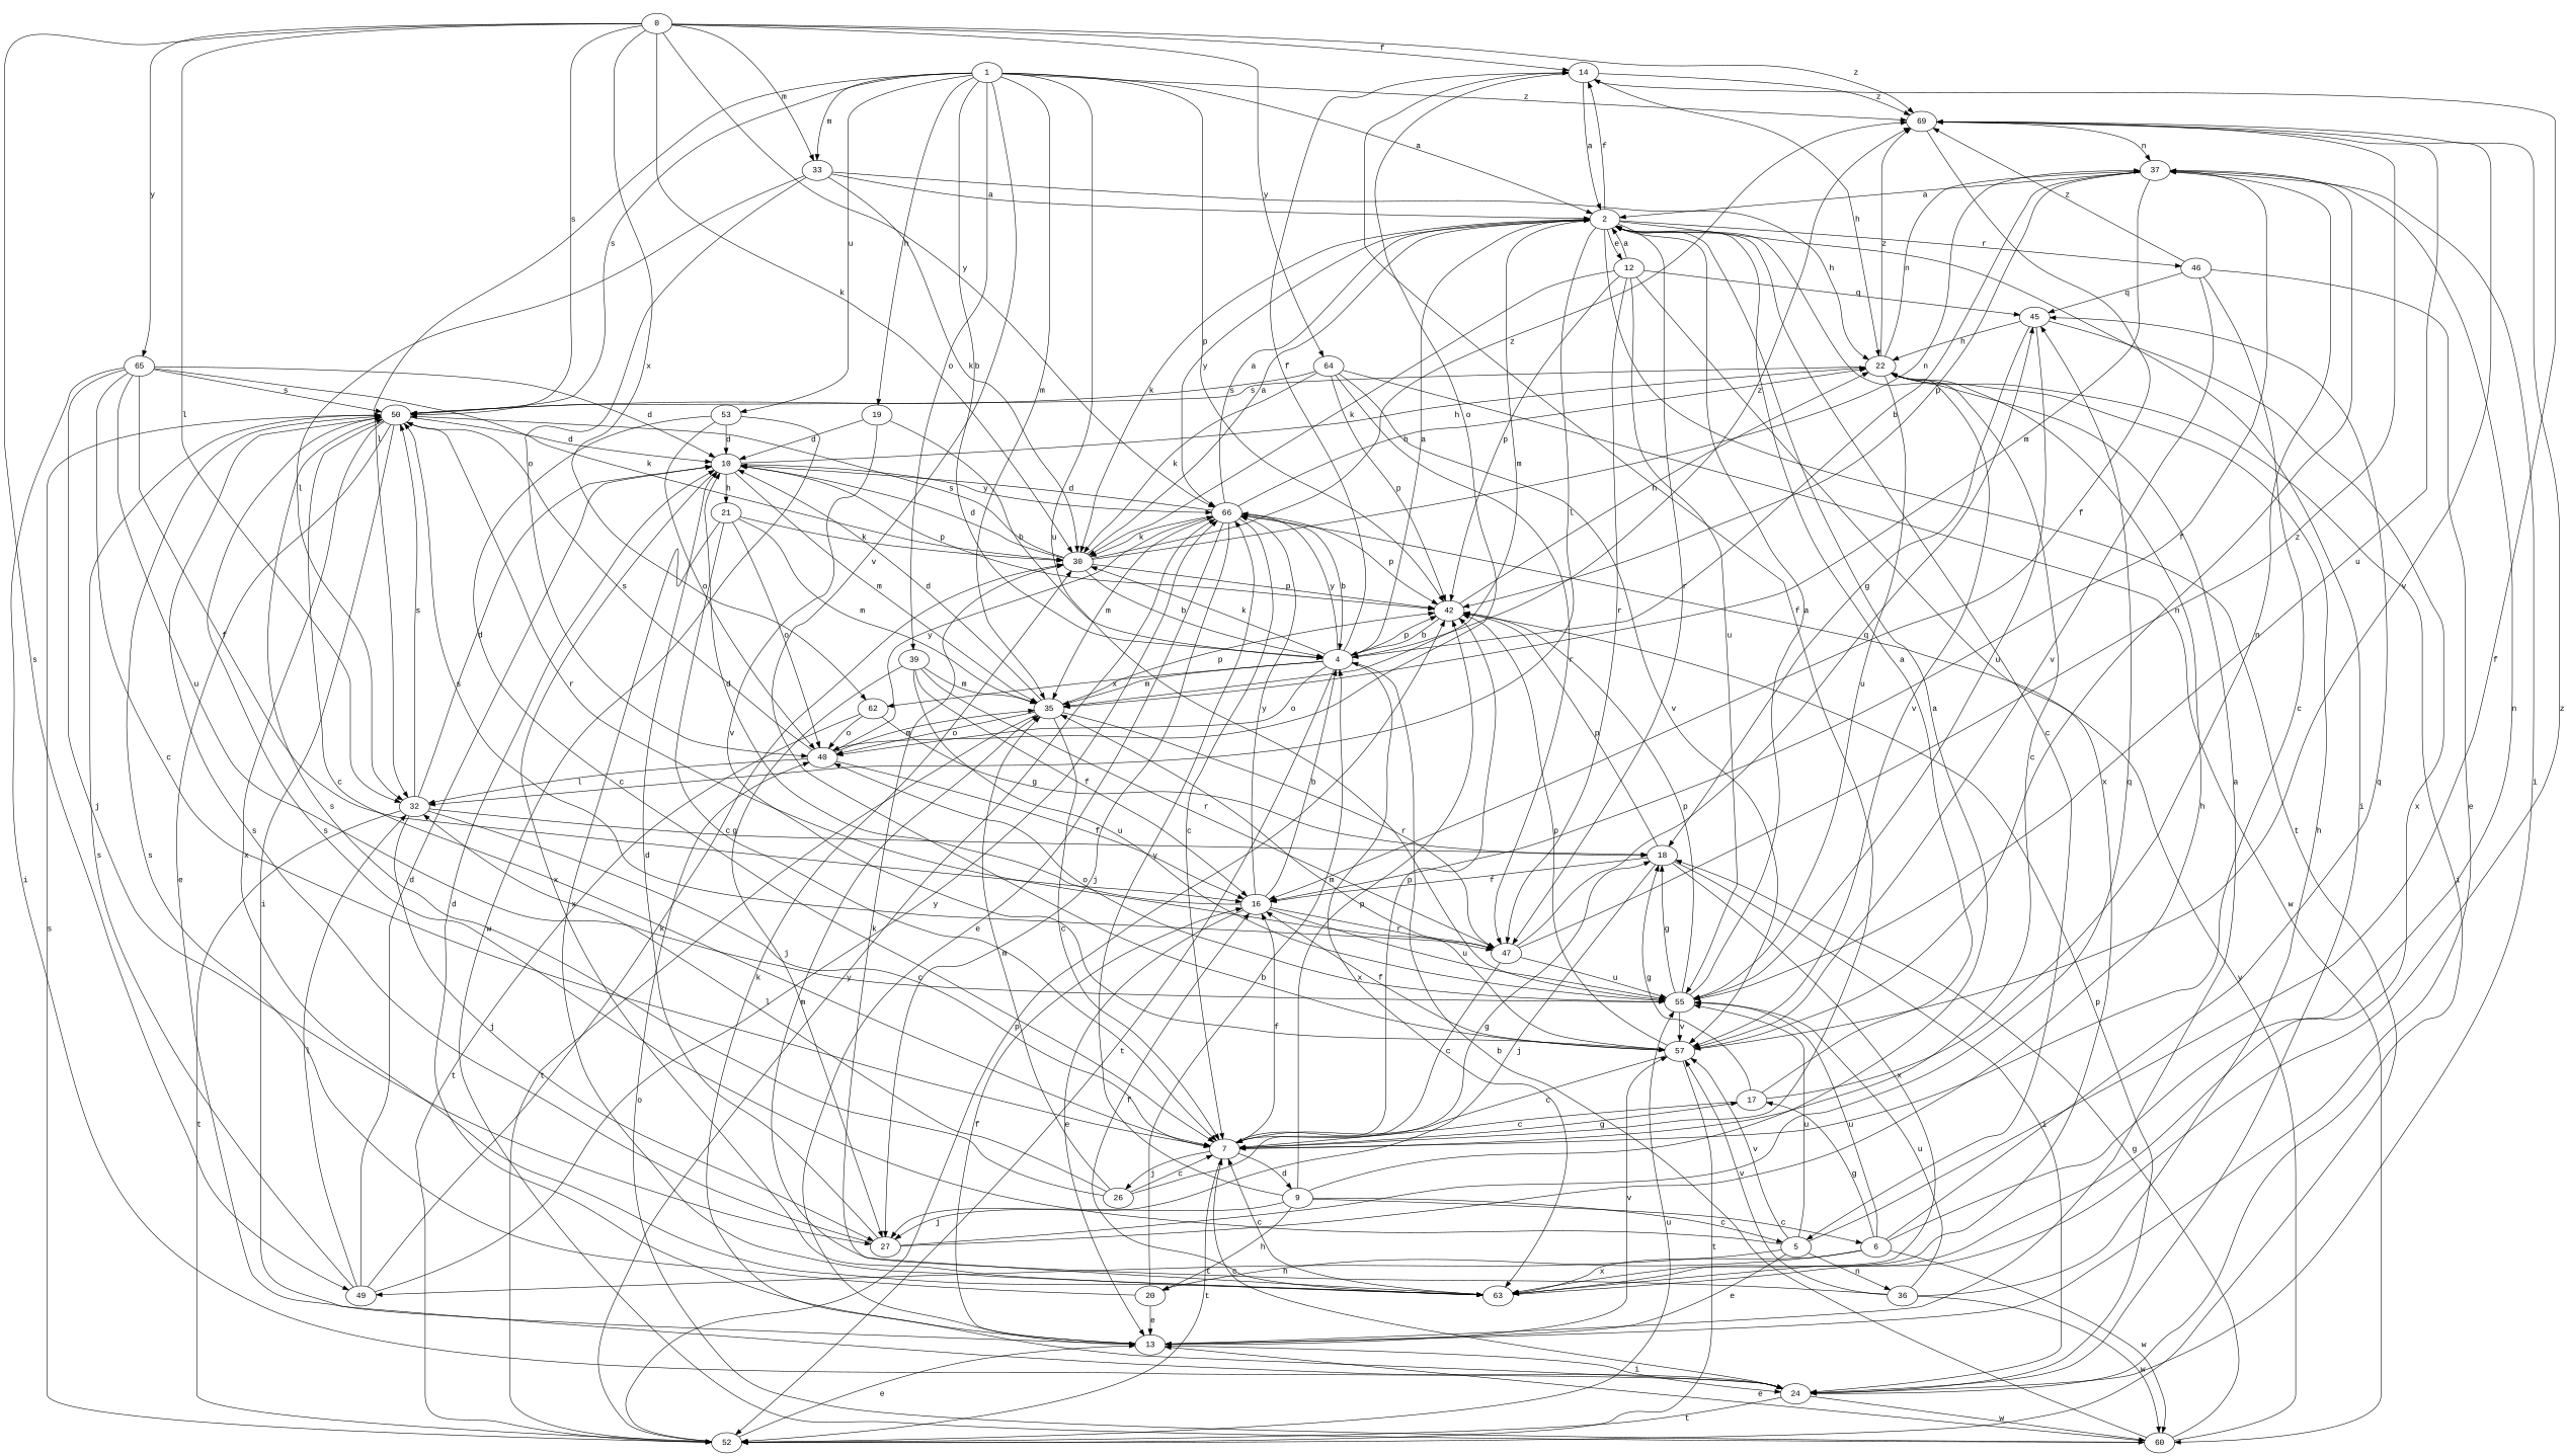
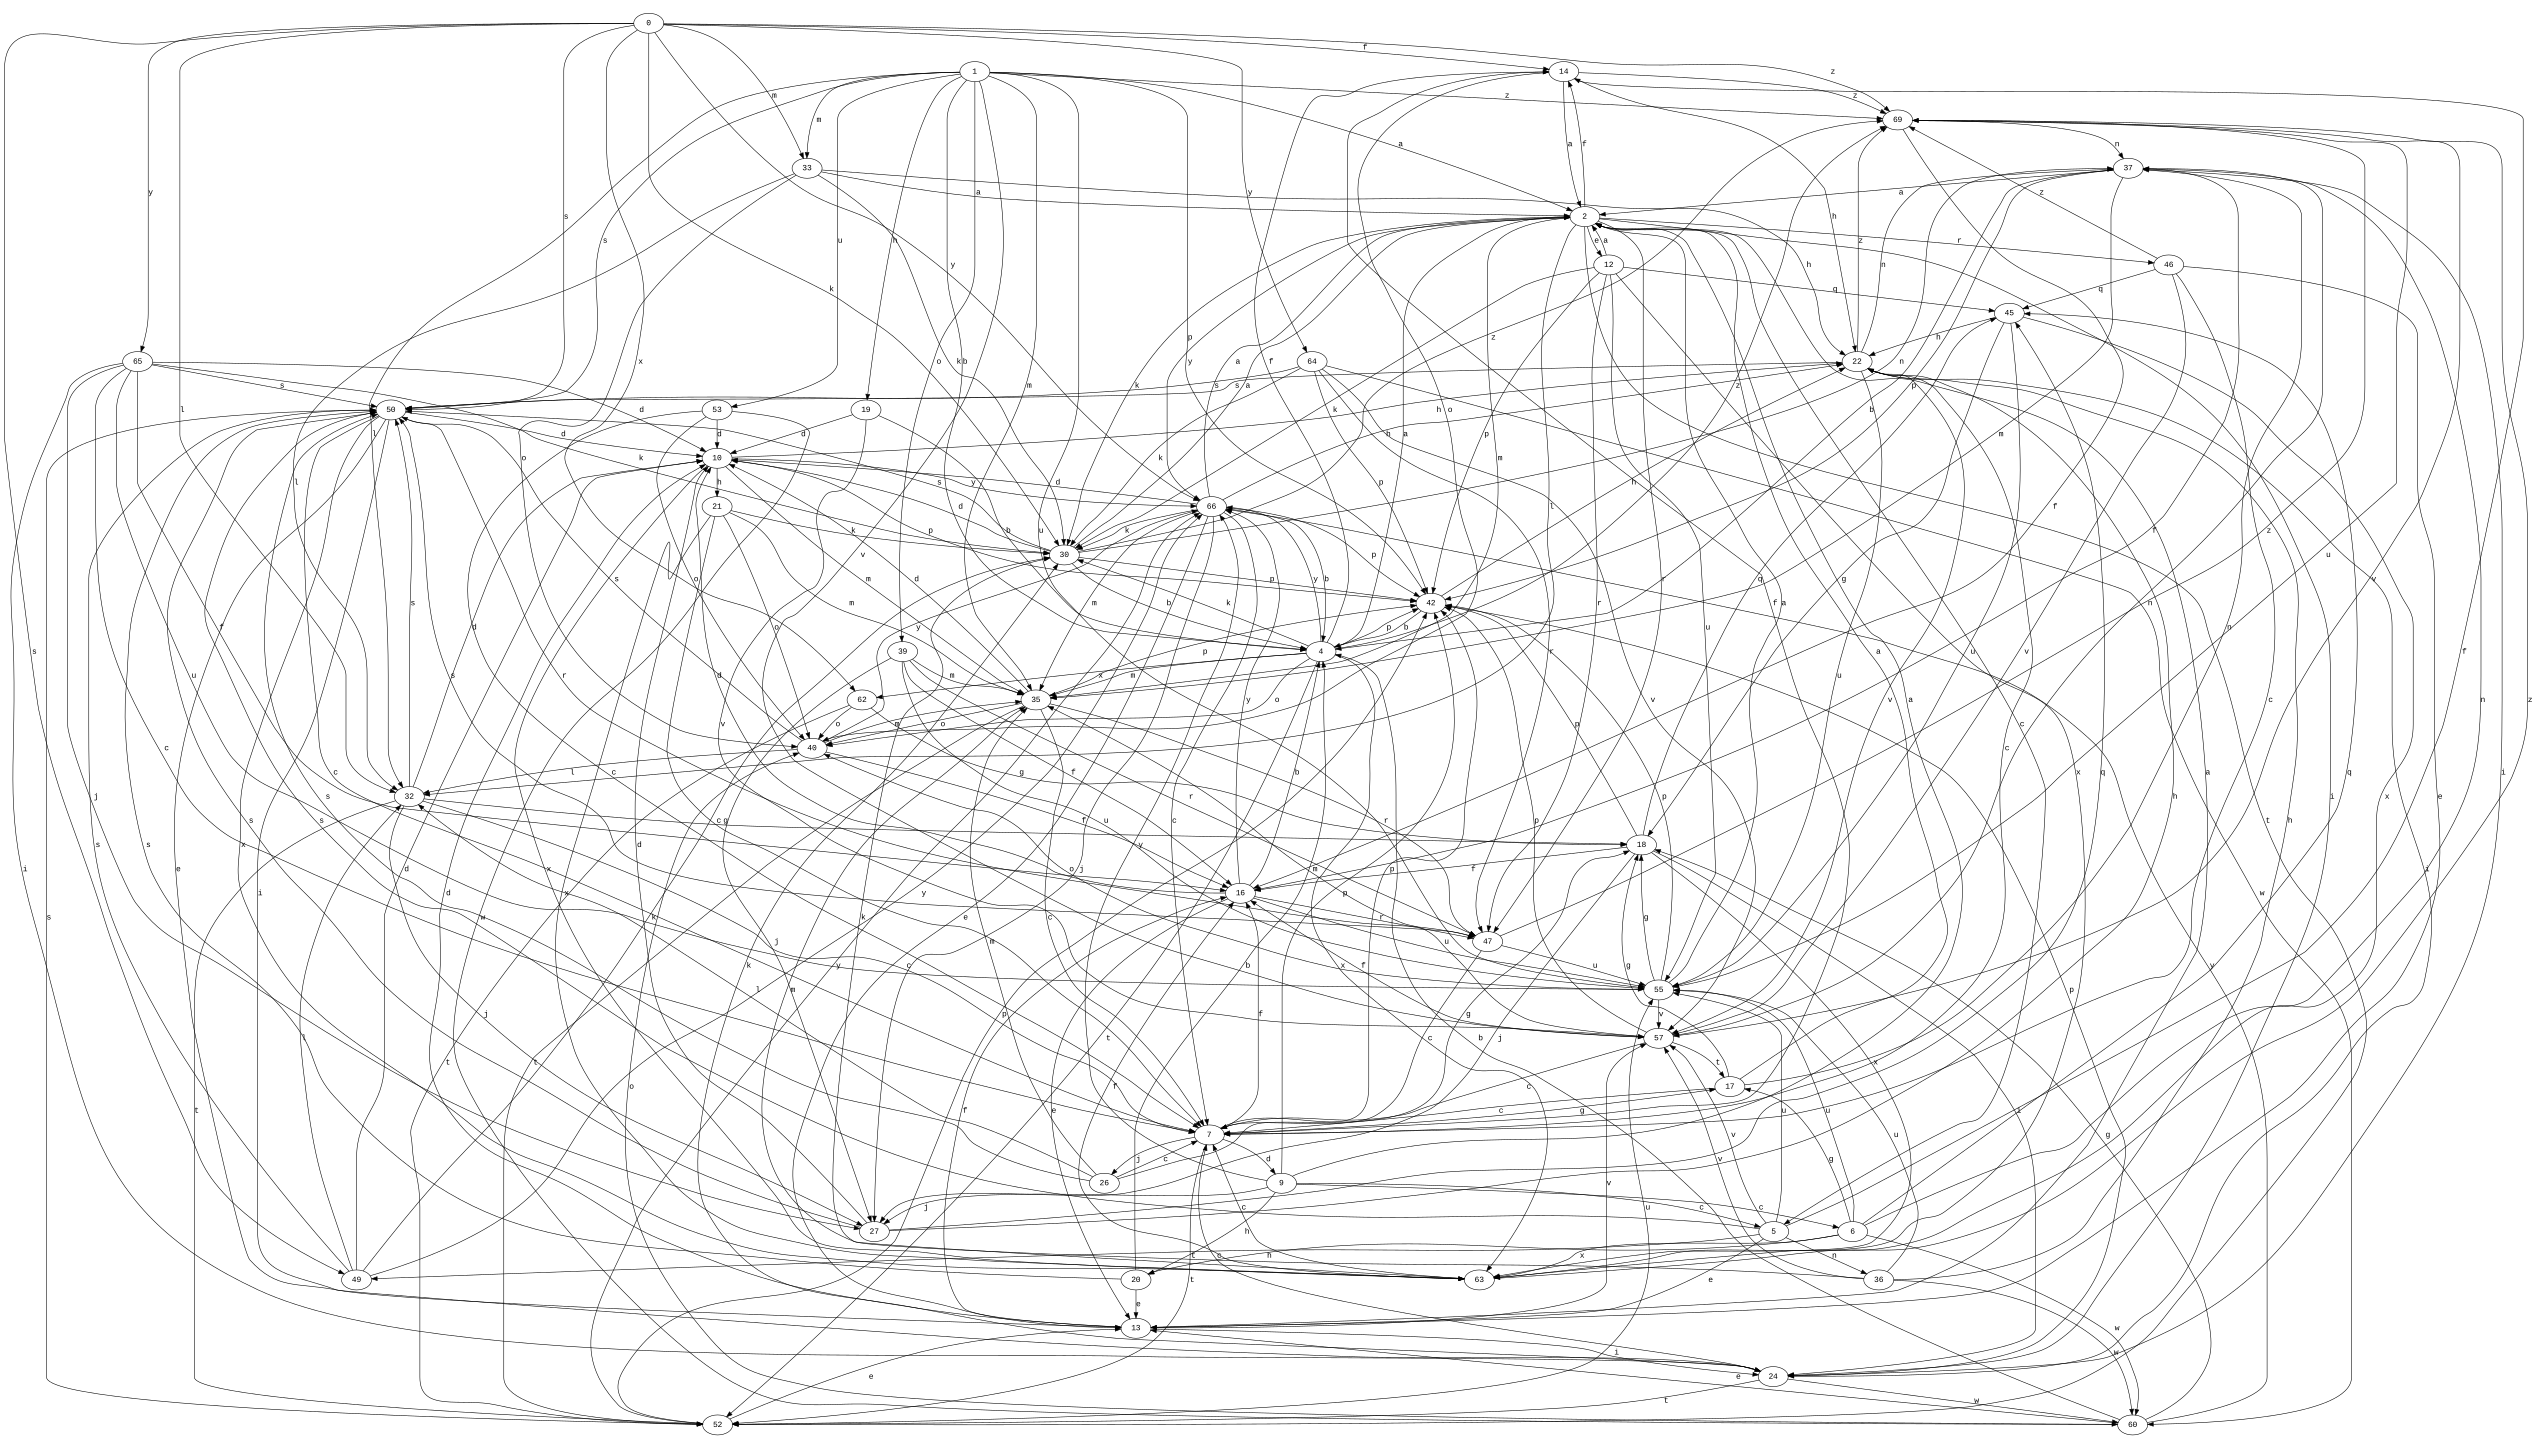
  strict digraph {
    fontname="Liberation Mono"
    node [fontname="Liberation Mono"]
    edge [fontname="Liberation Mono"]
    0
    14
    30
    32
    33
    49
    50
    62
    64
    65
    66
    69
    2
    40
    22
    4
    42
    37
    10
    52
    7
    27
    18
    24
    47
    63
    13
    57
    60
    55
    16
    35
    1
    19
    39
    53
    5
    12
    46
    36
    45
    6
    17
    20
    9
    26
    21
    0 -> 14 [label=f]
    0 -> 30 [label=k]
    0 -> 32 [label=l]
    0 -> 33 [label=m]
    0 -> 49 [label=s]
    0 -> 50 [label=s]
    0 -> 62 [label=x]
    0 -> 64 [label=y]
    0 -> 65 [label=y]
    0 -> 66 [label=y]
    0 -> 69 [label=z]
    14 -> 69 [label=z]
    14 -> 2 [label=a]
    14 -> 40 [label=o]
    14 -> 22 [label=h]
    30 -> 50 [label=s]
    30 -> 69 [label=z]
    30 -> 2 [label=a]
    30 -> 4 [label=b]
    30 -> 42 [label=p]
    30 -> 37 [label=n]
    30 -> 10 [label=d]
    32 -> 50 [label=s]
    32 -> 10 [label=d]
    32 -> 52 [label=t]
    32 -> 7 [label=c]
    32 -> 27 [label=j]
    32 -> 18 [label=g]
    33 -> 30 [label=k]
    33 -> 32 [label=l]
    33 -> 2 [label=a]
    33 -> 40 [label=o]
    33 -> 22 [label=h]
    49 -> 30 [label=k]
    49 -> 32 [label=l]
    49 -> 50 [label=s]
    49 -> 66 [label=y]
    49 -> 10 [label=d]
    50 -> 10 [label=d]
    50 -> 7 [label=c]
    50 -> 24 [label=i]
    50 -> 47 [label=r]
    50 -> 63 [label=x]
    50 -> 13 [label=e]
    62 -> 40 [label=o]
    62 -> 52 [label=t]
    62 -> 18 [label=g]
    64 -> 30 [label=k]
    64 -> 50 [label=s]
    64 -> 42 [label=p]
    64 -> 47 [label=r]
    64 -> 57 [label=v]
    64 -> 60 [label=w]
    65 -> 30 [label=k]
    65 -> 50 [label=s]
    65 -> 10 [label=d]
    65 -> 7 [label=c]
    65 -> 27 [label=j]
    65 -> 24 [label=i]
    65 -> 55 [label=u]
    65 -> 16 [label=f]
    66 -> 30 [label=k]
    66 -> 2 [label=a]
    66 -> 22 [label=h]
    66 -> 4 [label=b]
    66 -> 42 [label=p]
    66 -> 10 [label=d]
    66 -> 7 [label=c]
    66 -> 27 [label=j]
    66 -> 13 [label=e]
    66 -> 35 [label=m]
    69 -> 37 [label=n]
    69 -> 57 [label=v]
    69 -> 55 [label=u]
    69 -> 16 [label=f]
    2 -> 14 [label=f]
    2 -> 30 [label=k]
    2 -> 32 [label=l]
    2 -> 66 [label=y]
    2 -> 52 [label=t]
    2 -> 24 [label=i]
    2 -> 47 [label=r]
    2 -> 35 [label=m]
    2 -> 5 [label=c]
    2 -> 12 [label=e]
    2 -> 46 [label=r]
    40 -> 32 [label=l]
    40 -> 50 [label=s]
    40 -> 66 [label=y]
    40 -> 16 [label=f]
    40 -> 35 [label=m]
    22 -> 50 [label=s]
    22 -> 69 [label=z]
    22 -> 37 [label=n]
    22 -> 7 [label=c]
    22 -> 24 [label=i]
    22 -> 57 [label=v]
    22 -> 55 [label=u]
    4 -> 14 [label=f]
    4 -> 30 [label=k]
    4 -> 62 [label=x]
    4 -> 66 [label=y]
    4 -> 69 [label=z]
    4 -> 2 [label=a]
    4 -> 40 [label=o]
    4 -> 42 [label=p]
    4 -> 52 [label=t]
    4 -> 63 [label=x]
    4 -> 35 [label=m]
    42 -> 22 [label=h]
    42 -> 4 [label=b]
    37 -> 2 [label=a]
    37 -> 4 [label=b]
    37 -> 42 [label=p]
    37 -> 24 [label=i]
    37 -> 16 [label=f]
    37 -> 35 [label=m]
    10 -> 66 [label=y]
    10 -> 22 [label=h]
    10 -> 42 [label=p]
    10 -> 63 [label=x]
    10 -> 35 [label=m]
    10 -> 21 [label=h]
    52 -> 50 [label=s]
    52 -> 66 [label=y]
    52 -> 42 [label=p]
    52 -> 13 [label=e]
    52 -> 55 [label=u]
    7 -> 14 [label=f]
    7 -> 42 [label=p]
    7 -> 52 [label=t]
    7 -> 16 [label=f]
    7 -> 17 [label=g]
    7 -> 9 [label=d]
    7 -> 26 [label=j]
    27 -> 50 [label=s]
    27 -> 22 [label=h]
    27 -> 10 [label=d]
    27 -> 45 [label=q]
    18 -> 42 [label=p]
    18 -> 27 [label=j]
    18 -> 24 [label=i]
    18 -> 63 [label=x]
    18 -> 16 [label=f]
-   47 -> 45 [label=q]
+   18 -> 45 [label=q]
    24 -> 30 [label=k]
    24 -> 42 [label=p]
    24 -> 52 [label=t]
    24 -> 7 [label=c]
    24 -> 60 [label=w]
    47 -> 50 [label=s]
    47 -> 69 [label=z]
    47 -> 7 [label=c]
    47 -> 55 [label=u]
    63 -> 30 [label=k]
    63 -> 69 [label=z]
    63 -> 7 [label=c]
    63 -> 16 [label=f]
    13 -> 2 [label=a]
    13 -> 10 [label=d]
    13 -> 24 [label=i]
    13 -> 57 [label=v]
    13 -> 16 [label=f]
    57 -> 42 [label=p]
    57 -> 37 [label=n]
-   57 -> 52 [label=t]
+   57 -> 17 [label=t]
    57 -> 7 [label=c]
    57 -> 16 [label=f]
    57 -> 35 [label=m]
    60 -> 66 [label=y]
    60 -> 40 [label=o]
    60 -> 4 [label=b]
    60 -> 18 [label=g]
    60 -> 13 [label=e]
    55 -> 2 [label=a]
    55 -> 40 [label=o]
    55 -> 42 [label=p]
    55 -> 18 [label=g]
    55 -> 57 [label=v]
    16 -> 66 [label=y]
    16 -> 4 [label=b]
    16 -> 10 [label=d]
    16 -> 47 [label=r]
    16 -> 13 [label=e]
    16 -> 55 [label=u]
    35 -> 40 [label=o]
    35 -> 42 [label=p]
    35 -> 10 [label=d]
    35 -> 52 [label=t]
    35 -> 7 [label=c]
    35 -> 47 [label=r]
    1 -> 32 [label=l]
    1 -> 33 [label=m]
    1 -> 50 [label=s]
    1 -> 69 [label=z]
    1 -> 2 [label=a]
    1 -> 4 [label=b]
    1 -> 42 [label=p]
    1 -> 57 [label=v]
    1 -> 55 [label=u]
    1 -> 35 [label=m]
    1 -> 19 [label=h]
    1 -> 39 [label=o]
    1 -> 53 [label=u]
    19 -> 4 [label=b]
    19 -> 10 [label=d]
    19 -> 57 [label=v]
    39 -> 27 [label=j]
    39 -> 47 [label=r]
    39 -> 55 [label=u]
    39 -> 16 [label=f]
    39 -> 35 [label=m]
    53 -> 40 [label=o]
    53 -> 10 [label=d]
    53 -> 7 [label=c]
    53 -> 60 [label=w]
    5 -> 14 [label=f]
    5 -> 49 [label=t]
    5 -> 50 [label=s]
    5 -> 13 [label=e]
    5 -> 57 [label=v]
    5 -> 55 [label=u]
    5 -> 36 [label=n]
    12 -> 30 [label=k]
    12 -> 2 [label=a]
    12 -> 42 [label=p]
    12 -> 47 [label=r]
    12 -> 63 [label=x]
    12 -> 55 [label=u]
    12 -> 45 [label=q]
    46 -> 69 [label=z]
    46 -> 7 [label=c]
    46 -> 13 [label=e]
    46 -> 57 [label=v]
    46 -> 45 [label=q]
    36 -> 22 [label=h]
    36 -> 57 [label=v]
    36 -> 60 [label=w]
    36 -> 55 [label=u]
    36 -> 35 [label=m]
    45 -> 22 [label=h]
    45 -> 18 [label=g]
    45 -> 63 [label=x]
    45 -> 55 [label=u]
    6 -> 37 [label=n]
    6 -> 63 [label=x]
    6 -> 60 [label=w]
    6 -> 55 [label=u]
    6 -> 45 [label=q]
    6 -> 17 [label=g]
    6 -> 20 [label=h]
    17 -> 2 [label=a]
    17 -> 37 [label=n]
    17 -> 7 [label=c]
    17 -> 18 [label=g]
    20 -> 50 [label=s]
    20 -> 4 [label=b]
    20 -> 13 [label=e]
    9 -> 66 [label=y]
    9 -> 2 [label=a]
    9 -> 42 [label=p]
    9 -> 27 [label=j]
    9 -> 5 [label=c]
    9 -> 6 [label=c]
    9 -> 20 [label=h]
    26 -> 32 [label=l]
    26 -> 50 [label=s]
    26 -> 7 [label=c]
    26 -> 18 [label=g]
    26 -> 35 [label=m]
    21 -> 30 [label=k]
    21 -> 40 [label=o]
    21 -> 7 [label=c]
    21 -> 63 [label=x]
    21 -> 35 [label=m]
  }
